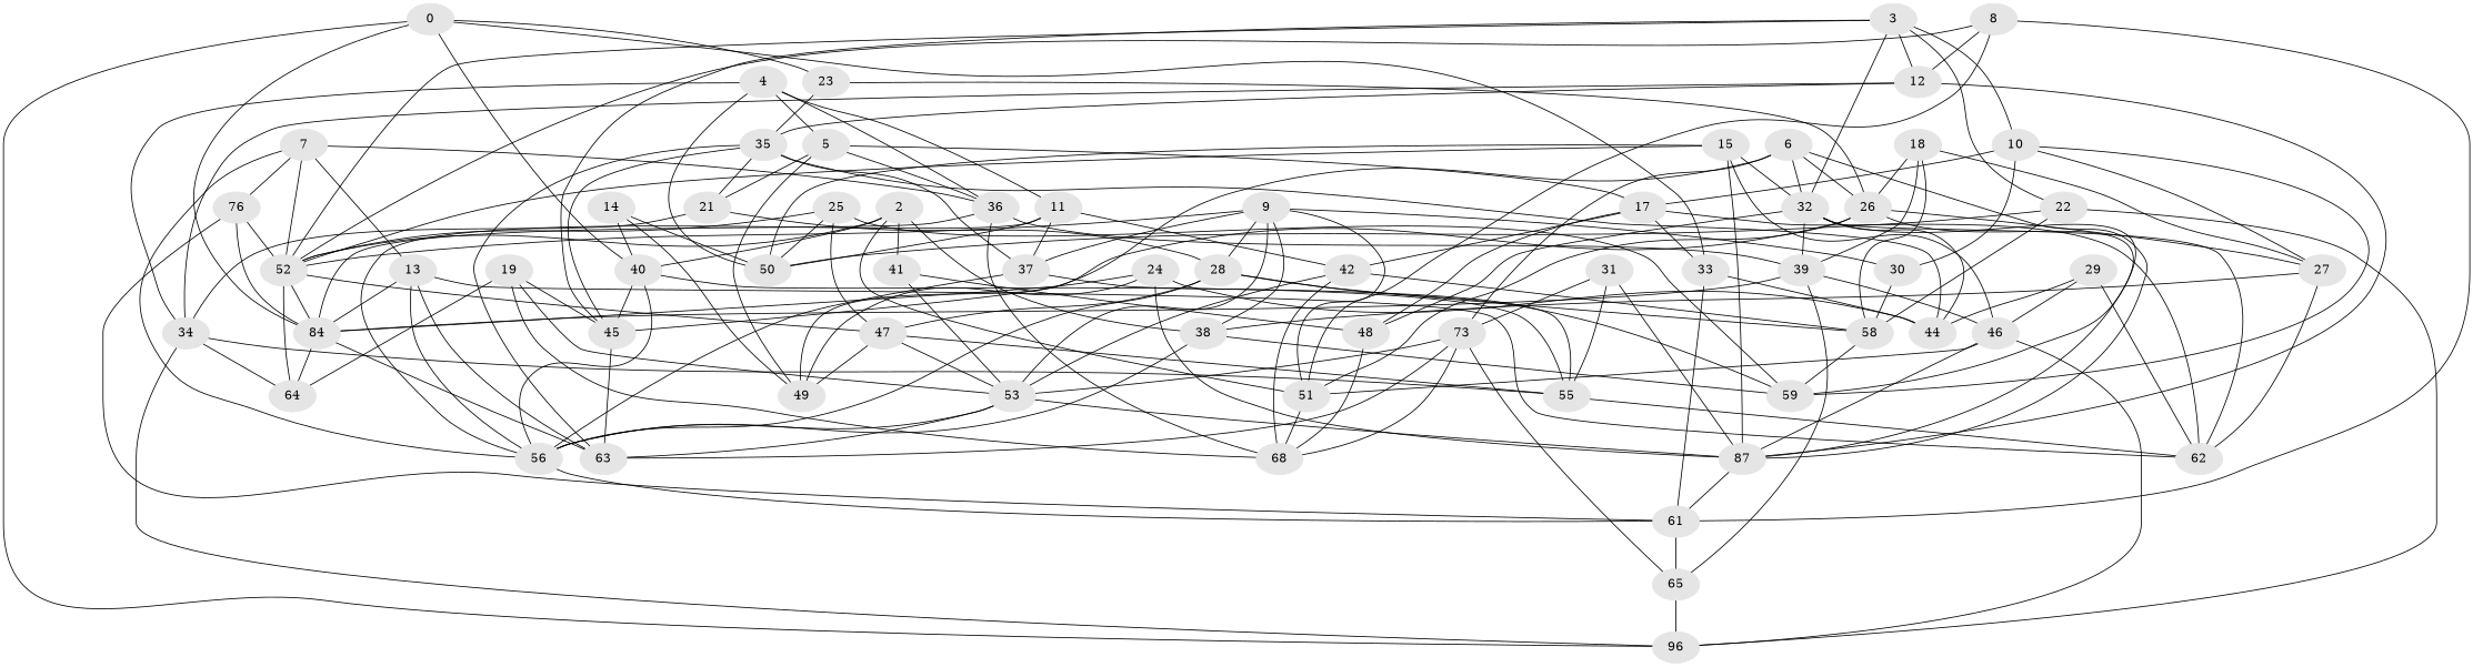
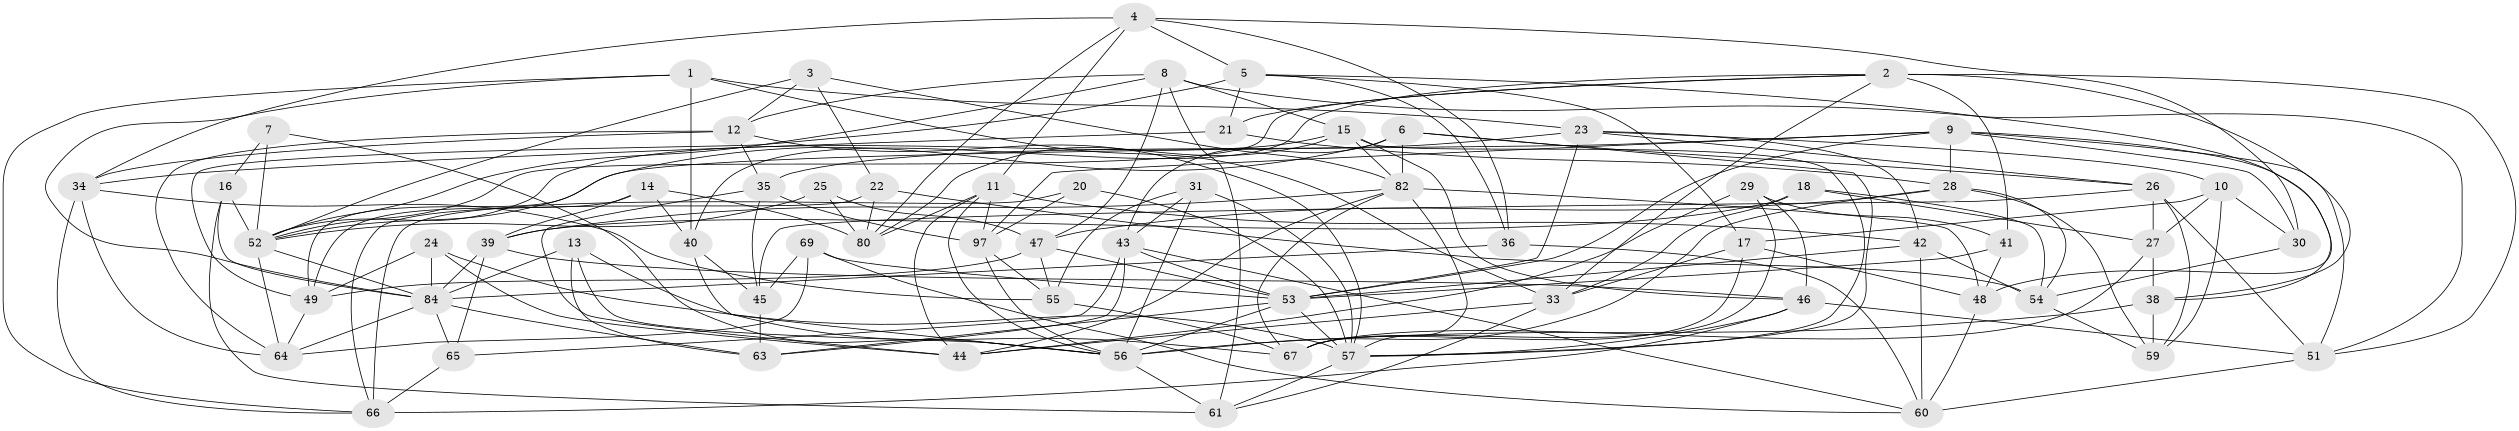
  graph {
    node [color=gray90 style=filled]
    edge [weight=1.0]
-   1 [label=0]
+   1
    23
    33
    40
    n5 [label=84]
-   66 [label=96]
+   66
    26
    35
    53
    61
    44
    45
    55
    56
    48
-   60 [label=68]
+   60
    64
    63
    2
    21
    38
    41
    51
    52
    34
    28
    59
    3
    10
    12
    22
-   32
+   32 [label=82]
    30
    17
    27
-   57 [label=87]
-   50
-   58
-   62
+   57
+   50 [label=80]
+   58 [label=54]
+   62 [label=67]
    39
    4
    5
    11
    36
    49
-   37
+   37 [label=97]
    42
    6
-   43 [label=73]
+   43
    65
    7
    13
-   16 [label=76]
+   16
    8
    15
    47
    46
    9
    14
    18
-   19
+   19 [label=69]
+   20
    24
    25
    29
    31
    1 -- 23
    1 -- 33
    1 -- 40
    1 -- n5
    1 -- 66
    23 -- 26
    23 -- 35
+   23 -- 53
    33 -- 61
    33 -- 44
    40 -- 45
-   40 -- 55
    40 -- 56
    n5 -- 64
    n5 -- 63
    26 -- 45
    26 -- 51
    26 -- 59
    26 -- 27
    35 -- 44
    35 -- 45
-   35 -- 63
    35 -- 37
    53 -- 56
    53 -- 63
    53 -- 57
-   61 -- 65
+   n5 -- 65
    45 -- 63
    55 -- 62
    56 -- 61
    48 -- 60
+   2 -- 33
    2 -- 40
-   35 -- 21
+   2 -- 21
    2 -- 38 [weight=2.0]
    2 -- 41
    2 -- 51
    2 -- 52
    21 -- 34
    21 -- 28
    38 -- 56
    38 -- 59
    41 -- 53
    41 -- 48 [weight=2.0]
    51 -- 60
    52 -- n5
    52 -- 64
    34 -- 66
    34 -- 55
    34 -- 64
    28 -- 56
    28 -- 59
    28 -- 58
    28 -- 47
-   3 -- 45
    3 -- 52
-   3 -- 10
+   23 -- 10
    3 -- 12
    3 -- 22
    3 -- 32
    10 -- 59
    10 -- 30 [weight=2.0]
    10 -- 17
    10 -- 27
    12 -- 35
+   12 -- 64
    12 -- 34
    12 -- 57
    22 -- 66
    22 -- 50
    22 -- 58
    32 -- 44
    32 -- 48
    32 -- 57
    32 -- 62
    32 -- 39
    30 -- 58
    17 -- 33
    17 -- 48
    17 -- 62
-   17 -- 42
+   23 -- 42
    27 -- 38
    27 -- 62
    57 -- 61
    58 -- 59
    39 -- n5
    39 -- 65
    39 -- 46
    4 -- 34
+   4 -- 30
    4 -- 50
    4 -- 5
    4 -- 11
    4 -- 36
+   5 -- 48
    5 -- 21
    5 -- 17
    5 -- 36
    5 -- 49
+   11 -- 44
    11 -- 56
    11 -- 50
    11 -- 37
    11 -- 42
    36 -- n5 [weight=2.0]
    36 -- 60
+   49 -- 64
    37 -- 55
    37 -- 56
    42 -- 53
    42 -- 60
    42 -- 58
    6 -- 26
    6 -- 32 [weight=2.0]
    6 -- 57
    6 -- 49
    6 -- 43
    43 -- 53
    43 -- 60
    43 -- 63
    43 -- 65
    65 -- 66
    7 -- 56
    7 -- 52
-   7 -- 36
-   7 -- 13 [weight=2.0]
    7 -- 16
    13 -- n5
    13 -- 56
    13 -- 63
    13 -- 62
    16 -- n5
    16 -- 61
    16 -- 52
    8 -- 61
    8 -- 51
    8 -- 52
    8 -- 12
-   52 -- 47
+   8 -- 15
+   8 -- 47
    15 -- 52
    15 -- 32
    15 -- 57
    15 -- 50
    15 -- 46
    47 -- 53
    47 -- 55
    47 -- 49
    46 -- 66
    46 -- 51
    46 -- 57
    9 -- 53
    9 -- 38
    9 -- 51
    9 -- 52
    9 -- 28
    9 -- 30
    9 -- 37
    14 -- 40
    14 -- 50
-   36 -- 39
+   14 -- 39
    14 -- 49
-   18 -- 26
+   18 -- 33
    18 -- 27
    18 -- 58
    18 -- 39
    19 -- 53
    19 -- 45
    19 -- 60
    19 -- 64
+   20 -- 66
+   20 -- 57
+   20 -- 37
    24 -- n5
    24 -- 44
    24 -- 57
    24 -- 49
    25 -- 52
-   25 -- 59
    25 -- 50
    25 -- 47
    29 -- 44
+   29 -- 41
    29 -- 62
    29 -- 46
    31 -- 55
+   31 -- 56
    31 -- 57
    31 -- 43
  }
